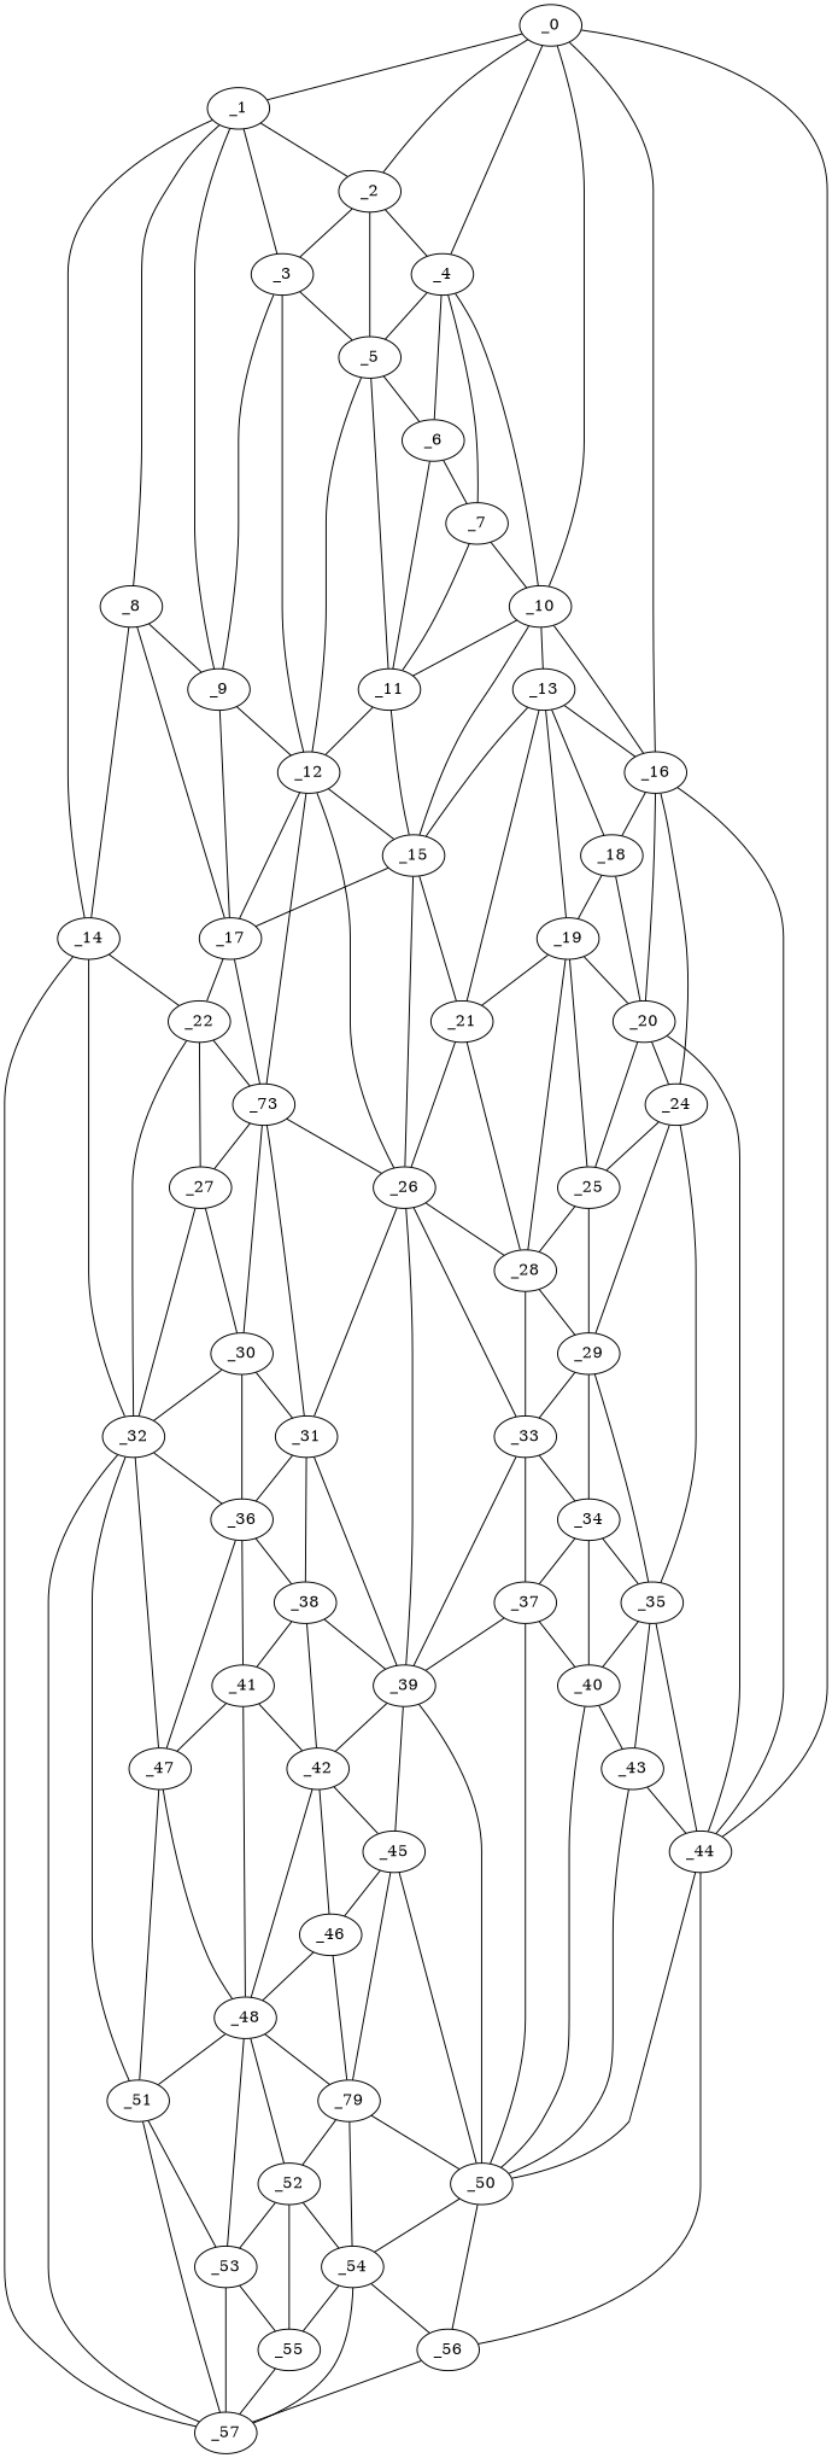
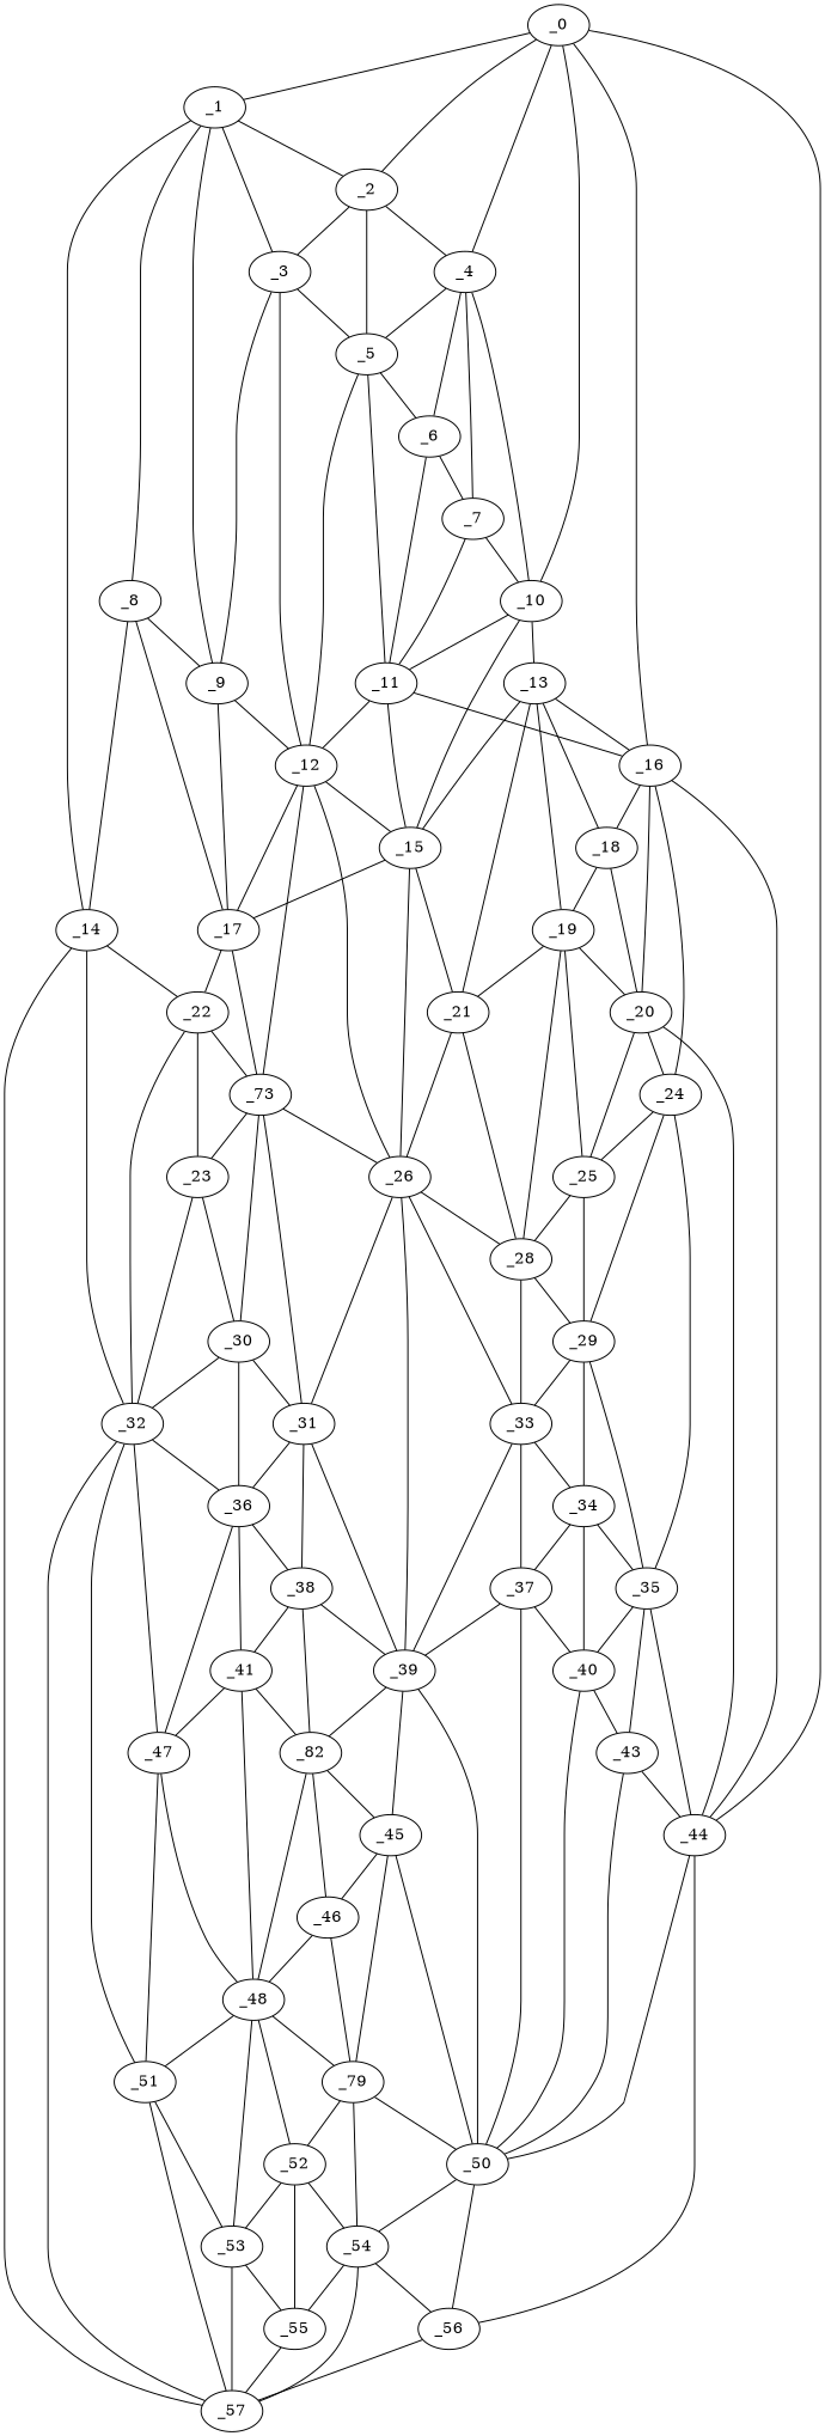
  graph {
    node [x=70 y=33]
    edge [valence=2]
    _0 [x=5 y=83]
    _1 [x=7]
    _2 [x=10 y=56]
    _4 [x=17 y=75]
    _10 [x=30 y=79]
    _16 [x=41 y=89]
    _44 [x=92 y=109]
    _3 [x=11 y=45]
    _8 [x=29 y=27]
    _9 [x=30]
    _14 [x=39 y=19]
    _5 [x=19 y=59]
    _6 [x=24 y=65]
    _7 [x=25 y=74]
    _11 [x=32 y=63]
    _13 [x=35 y=81]
    _15 [x=40 y=65]
    _18 [x=42 y=86]
    _20 [x=46 y=88]
    _24 [x=51 y=91]
    _50 [x=100 y=85]
    _56 [x=123 y=91]
    _12 [x=35 y=54]
    _17 [x=42 y=31]
    _22 [x=49 y=31]
    _32 [x=68 y=27]
    _57 [x=125 y=41]
    _19 [x=46 y=80]
    _21 [x=47 y=73]
    _26 [x=55 y=64]
    _25 [x=54 y=86]
    _29 [x=61 y=89]
    _35 [y=97]
    _54 [x=113 y=77]
    n35 [label=_73 x=49 y=38]
-   _27 [x=57]
+   _27 [x=57 label=_23]
    _36 [x=76 y=39]
    _47 [x=95 y=35]
    _51 [x=103 y=36]
    _30 [x=63 y=39]
    _31 [x=66 y=43]
    _28 [x=57 y=75]
    _33 [y=74]
    _39 [x=83 y=65]
    _38 [x=83 y=46]
    _34 [y=91]
    _37 [x=81 y=77]
-   _42 [x=88 y=48]
+   _42 [x=88 y=48 label=_82]
    _45 [x=93 y=57]
    _41 [x=88 y=41]
    _48 [x=98 y=43]
    _53 [x=110 y=40]
    _40 [x=85 y=96]
    _43 [x=88 y=100]
    _46 [x=94 y=51]
    n56 [label=_79 x=100 y=57]
    _52 [x=109 y=54]
    _55 [x=114 y=52]
    _0 -- _1 [valence=1]
    _0 -- _2
    _0 -- _4
    _0 -- _10
    _0 -- _16 [valence=1]
    _0 -- _44 [valence=1]
    _1 -- _2
    _1 -- _3
    _1 -- _8 [valence=1]
    _1 -- _9
    _1 -- _14 [valence=1]
    _2 -- _4
    _2 -- _3
    _2 -- _5 [valence=1]
    _4 -- _10 [valence=1]
    _4 -- _5
    _4 -- _6
    _4 -- _7 [valence=1]
-   _10 -- _16 [valence=1]
+   _11 -- _16 [valence=1]
    _10 -- _11
    _10 -- _13 [valence=1]
    _10 -- _15
    _16 -- _44 [valence=1]
    _16 -- _18
    _16 -- _20
    _16 -- _24
    _44 -- _50 [valence=1]
    _44 -- _56 [valence=1]
    _3 -- _9
    _3 -- _5
    _3 -- _12 [valence=1]
    _8 -- _9
    _8 -- _14 [valence=1]
    _8 -- _17
    _9 -- _12
    _9 -- _17 [valence=1]
    _14 -- _22 [valence=1]
    _14 -- _32
    _14 -- _57 [valence=1]
    _5 -- _6
    _5 -- _11
    _5 -- _12 [valence=1]
    _6 -- _7
    _6 -- _11
    _7 -- _10
    _7 -- _11 [valence=1]
    _11 -- _15 [valence=1]
    _11 -- _12
    _13 -- _16
    _13 -- _15
    _13 -- _18
    _13 -- _19 [valence=1]
    _13 -- _21
    _15 -- _17
    _15 -- _21 [valence=1]
    _15 -- _26
    _18 -- _20
    _18 -- _19
    _20 -- _44
    _20 -- _24 [valence=1]
    _20 -- _25
    _24 -- _25 [valence=1]
    _24 -- _29
    _24 -- _35
    _50 -- _56
    _50 -- _54
    _56 -- _57 [valence=1]
    _12 -- _15
    _12 -- _17
    _12 -- _26
    _12 -- n35
    _17 -- _22
    _17 -- n35 [valence=1]
    _22 -- _32
    _22 -- n35
    _22 -- _27
    _32 -- _57
    _32 -- _36 [valence=1]
    _32 -- _47
    _32 -- _51
    _19 -- _20
    _19 -- _21
    _19 -- _25
    _19 -- _28 [valence=1]
    _21 -- _26
    _21 -- _28
    _26 -- _31 [valence=1]
    _26 -- _28
    _26 -- _33
    _26 -- _39
    _25 -- _29
    _25 -- _28
    _29 -- _35
    _29 -- _33 [valence=1]
    _29 -- _34
    _35 -- _44 [valence=1]
    _35 -- _40
    _35 -- _43 [valence=1]
    _54 -- _56 [valence=1]
    _54 -- _57 [valence=1]
    _54 -- _55
    n35 -- _26 [valence=1]
    n35 -- _27 [valence=1]
    n35 -- _30
    n35 -- _31
    _27 -- _32 [valence=1]
    _27 -- _30
    _36 -- _47 [valence=1]
    _36 -- _38 [valence=1]
    _36 -- _41
    _47 -- _51 [valence=1]
    _47 -- _48
    _51 -- _57
    _51 -- _53
    _30 -- _32
    _30 -- _36
    _30 -- _31 [valence=1]
    _31 -- _36 [valence=1]
    _31 -- _39
    _31 -- _38 [valence=1]
    _28 -- _29 [valence=1]
    _28 -- _33
    _33 -- _39 [valence=1]
    _33 -- _34
    _33 -- _37
    _39 -- _50
    _39 -- _42 [valence=1]
    _39 -- _45
    _38 -- _39
    _38 -- _42
    _38 -- _41 [valence=1]
    _34 -- _35
    _34 -- _37 [valence=1]
    _34 -- _40
    _37 -- _50
    _37 -- _39
    _37 -- _40
    _42 -- _45 [valence=1]
    _42 -- _48
    _42 -- _46
    _45 -- _50
    _45 -- _46
    _45 -- n56
    _41 -- _47 [valence=1]
    _41 -- _42
    _41 -- _48 [valence=1]
    _48 -- _51
    _48 -- _53
    _48 -- n56
    _48 -- _52
    _53 -- _57 [valence=1]
    _53 -- _55
    _40 -- _50 [valence=1]
    _40 -- _43
    _43 -- _44
    _43 -- _50 [valence=1]
    _46 -- _48 [valence=1]
    _46 -- n56 [valence=1]
    n56 -- _50
    n56 -- _54
    n56 -- _52 [valence=1]
    _52 -- _54
    _52 -- _53
    _52 -- _55
    _55 -- _57
  }
